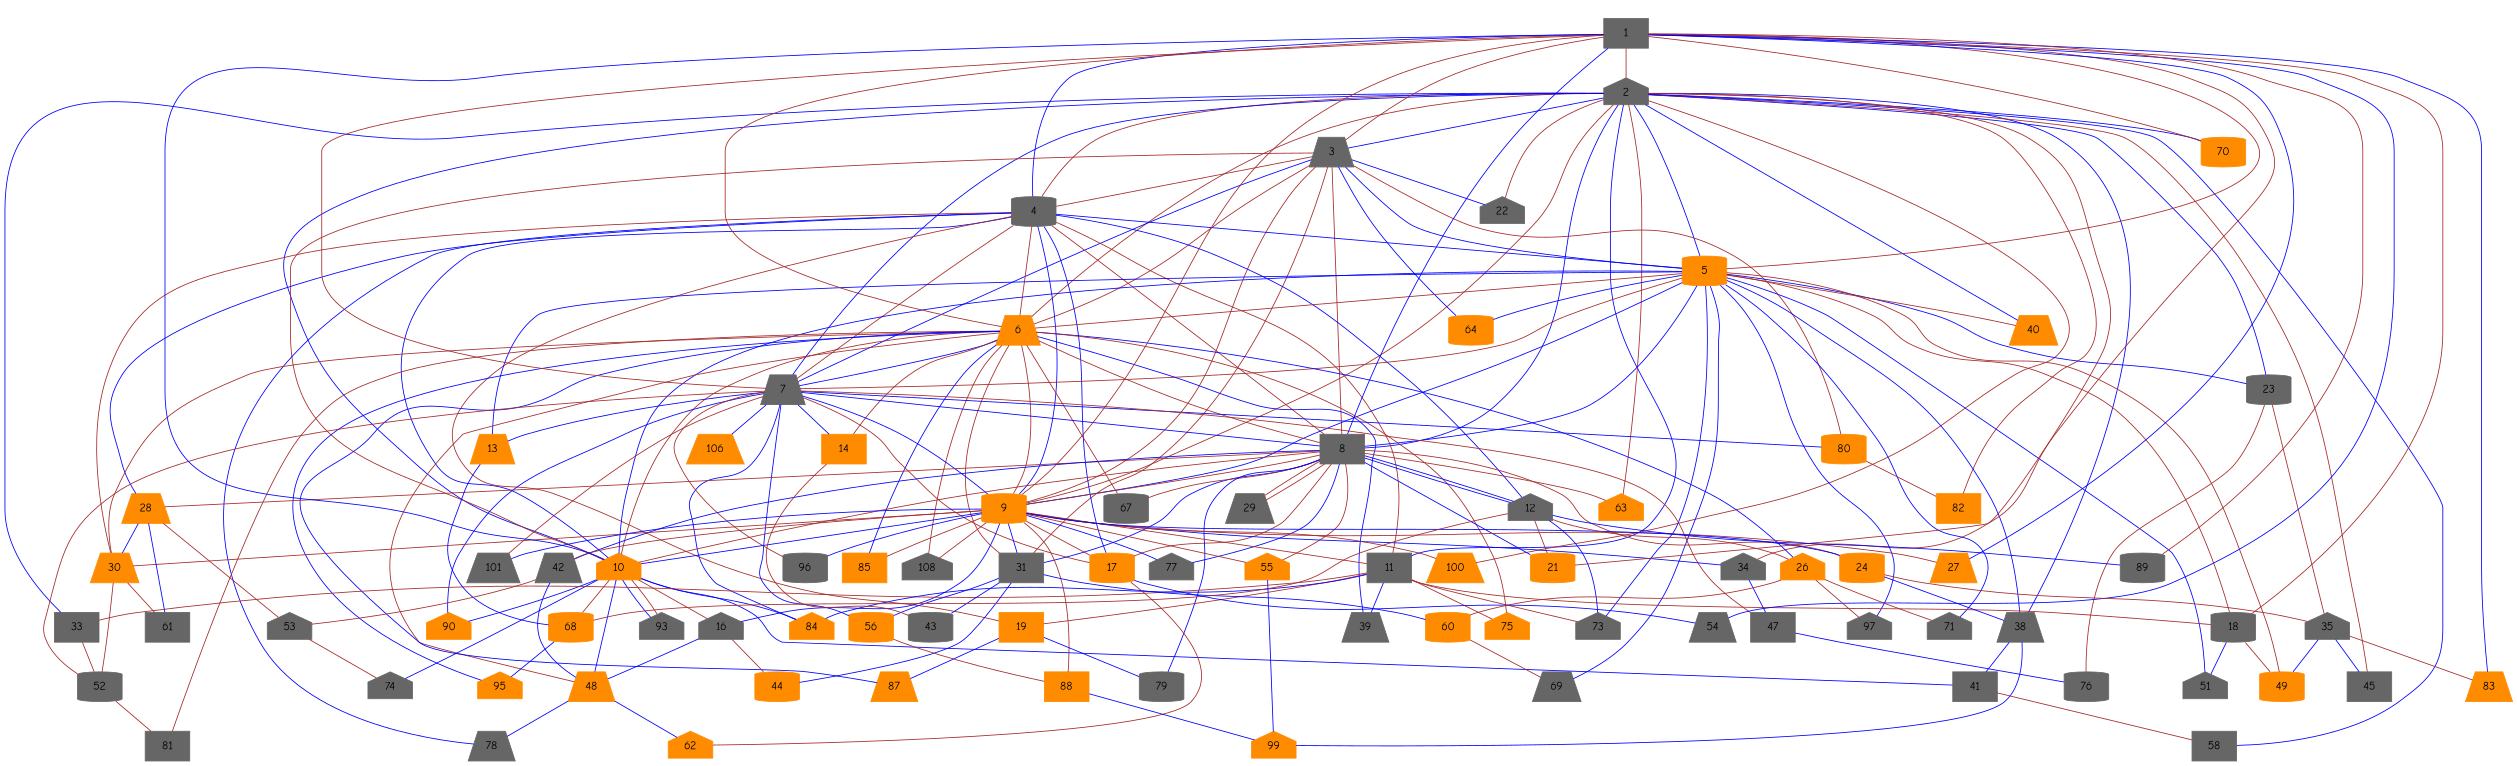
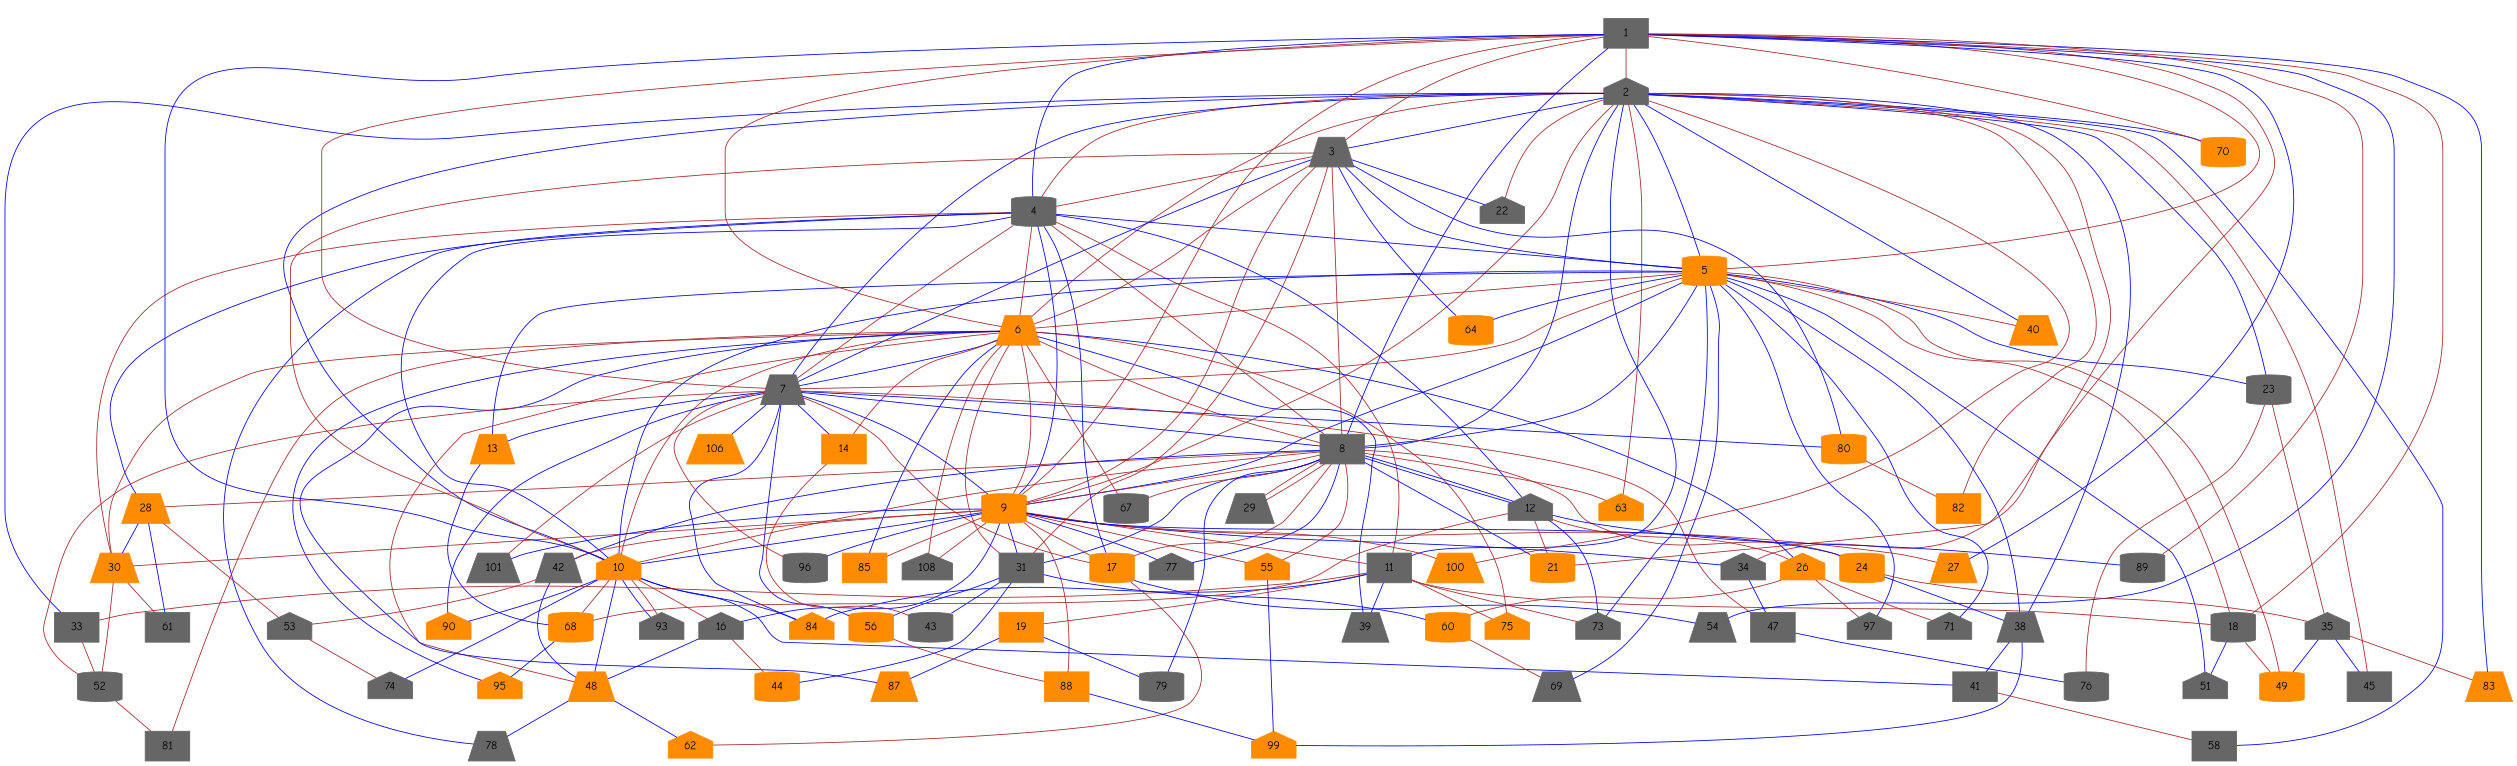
  graph {
    fontname="Comic Neue"
    node [color=gray40 fontname="Comic Neue" shape=house style=filled]
    edge [color=blue fontname="Comic Neue"]
    2 [super="+46"]
    3 [shape=trapezium super="+98"]
    4 [shape=cylinder super="+59"]
    5 [color=darkorange shape=cylinder super="+102"]
    6 [color=darkorange shape=trapezium super="+15"]
    7 [shape=trapezium super="+36"]
    8 [shape=box super="+96"]
    9 [color=darkorange shape=cylinder super="+105"]
    10 [color=darkorange super="+32"]
    70 [color=darkorange shape=cylinder]
    11 [shape=box super="+25"]
    22
    23 [shape=cylinder]
    33 [shape=box]
    34
    38 [shape=trapezium]
    40 [color=darkorange shape=trapezium]
    45 [shape=box]
    58 [shape=box]
    63 [color=darkorange]
    82 [color=darkorange shape=box]
    100 [color=darkorange shape=trapezium]
    1 [shape=box]
    18 [shape=cylinder super="+72"]
    21 [color=darkorange shape=cylinder]
    27 [color=darkorange shape=trapezium]
    54 [shape=trapezium]
    83 [color=darkorange shape=trapezium]
    89 [shape=cylinder]
    31 [shape=box super="+37"]
    64 [color=darkorange shape=cylinder]
    80 [color=darkorange shape=cylinder]
    12 [super="+66"]
    17 [color=darkorange shape=cylinder super="+20"]
    19 [color=darkorange shape=box]
    28 [color=darkorange shape=trapezium super="+65"]
    30 [color=darkorange shape=trapezium super="+57"]
    78 [shape=trapezium]
    13 [color=darkorange shape=trapezium]
    49 [color=darkorange shape=cylinder super="+110"]
    51
    69 [shape=trapezium]
    71
    73 [super="+104"]
    97
    14 [color=darkorange shape=box]
    26 [color=darkorange super="+50"]
    39 [shape=trapezium]
    48 [color=darkorange shape=trapezium super="+107"]
    67 [shape=cylinder]
    75 [color=darkorange]
    81 [shape=box]
    85 [color=darkorange shape=box]
    87 [color=darkorange shape=trapezium]
    95 [color=darkorange]
    108
    47 [shape=box]
    52 [shape=cylinder super="+86"]
    56 [color=darkorange shape=cylinder]
    84 [color=darkorange super="+92"]
    90 [color=darkorange]
    n62 [label=96 shape=cylinder]
    101 [shape=trapezium]
    106 [color=darkorange shape=trapezium]
    24 [color=darkorange shape=cylinder]
    29 [shape=trapezium]
    42 [shape=trapezium super="+94"]
    55 [color=darkorange]
    77
    79 [shape=cylinder]
    16
    88 [color=darkorange shape=box]
    41 [shape=box]
    68 [color=darkorange shape=cylinder super="+109"]
    74
    93
    35
    76 [shape=cylinder]
    99 [color=darkorange super="+103"]
    43 [shape=cylinder]
    44 [color=darkorange shape=cylinder]
    60 [color=darkorange shape=cylinder]
    62 [color=darkorange]
    53
    61 [shape=box]
    2 -- 3
    2 -- 4 [color=brown]
    2 -- 5
    2 -- 6 [color=brown weight=2]
    2 -- 7
    2 -- 8
    2 -- 9 [color=brown]
    2 -- 10
    2 -- 70
    2 -- 11
    2 -- 22 [color=brown]
    2 -- 23
    2 -- 33
    2 -- 34 [color=brown]
    2 -- 38
    2 -- 40
    2 -- 45 [color=brown]
    2 -- 58
    2 -- 63 [color=brown]
    2 -- 82 [color=brown]
    2 -- 100 [color=brown]
    3 -- 4 [color=brown]
    3 -- 5
    3 -- 6 [color=brown]
    3 -- 7
    3 -- 8 [color=brown]
    3 -- 9 [color=brown]
    3 -- 10 [color=brown]
    3 -- 22
    3 -- 31 [color=brown]
    3 -- 64
-   3 -- 80 [color=brown]
+   3 -- 80
    4 -- 5
    4 -- 6 [color=brown]
    4 -- 7 [color=brown]
    4 -- 8 [color=brown]
    4 -- 9
    4 -- 10
    4 -- 11 [color=brown]
    4 -- 12
    4 -- 17
-   4 -- 19 [color=brown]
    4 -- 28
    4 -- 30 [color=brown]
    4 -- 78
    5 -- 6 [color=brown]
    5 -- 7 [color=brown]
    5 -- 8
    5 -- 9
    5 -- 10
    5 -- 23
    5 -- 38
    5 -- 40 [color=brown]
    5 -- 18 [color=brown]
    5 -- 64
    5 -- 13
    5 -- 49 [color=brown]
    5 -- 51
    5 -- 69
    5 -- 71
    5 -- 73
    5 -- 97
    6 -- 7
    6 -- 8 [color=brown weight=2]
    6 -- 9 [color=brown]
    6 -- 10 [color=brown]
    6 -- 31 [color=brown]
    6 -- 30 [color=brown]
    6 -- 14 [color=brown]
    6 -- 26 [weight=2]
    6 -- 39
    6 -- 48 [color=brown]
    6 -- 67 [color=brown]
    6 -- 75 [color=brown]
    6 -- 81 [color=brown]
    6 -- 85
    6 -- 87
    6 -- 95
    6 -- 108 [color=brown]
    7 -- 8
    7 -- 9
    7 -- 80
    7 -- 17 [color=brown weight=2]
    7 -- 13
    7 -- 14
    7 -- 47 [color=brown]
    7 -- 52 [color=brown]
    7 -- 56
    7 -- 84
    7 -- 90
    7 -- n62 [color=brown]
    7 -- 101 [color=brown]
    7 -- 106 [weight=2]
    8 -- 9 [color=brown]
    8 -- 10 [color=brown weight=2]
    8 -- 63 [color=brown]
    8 -- 21
    8 -- 31
    8 -- 12
    8 -- 12
    8 -- 17 [color=brown]
    8 -- 28 [color=brown]
    8 -- 67 [color=brown]
    8 -- 24 [color=brown]
    8 -- 29 [color=brown]
    8 -- 29 [color=brown]
    8 -- 42
    8 -- 55 [color=brown]
    8 -- 77
    8 -- 79
    9 -- 10
    9 -- 11 [color=brown]
    9 -- 34
    9 -- 100 [color=brown]
    9 -- 27 [color=brown]
    9 -- 31
    9 -- 17 [color=brown]
    9 -- 30 [color=brown]
    9 -- 85 [color=brown]
    9 -- 108 [color=brown]
    9 -- n62
    9 -- 101
    9 -- 24
    9 -- 42 [color=brown]
    9 -- 55 [color=brown]
    9 -- 77
    9 -- 16
    9 -- 88 [color=brown]
    10 -- 48
    10 -- 84
    10 -- 90
    10 -- 16 [color=brown]
    10 -- 41
    10 -- 68 [color=brown]
    10 -- 74
    10 -- 93
    10 -- 93 [color=brown]
    11 -- 33 [color=brown]
    11 -- 18 [color=brown]
    11 -- 19 [color=brown]
    11 -- 73 [color=brown]
    11 -- 39
    11 -- 75 [color=brown]
    11 -- 84
    23 -- 35 [color=brown]
    23 -- 76 [color=brown]
    33 -- 52 [color=brown]
    34 -- 47
    38 -- 41
    38 -- 99
    1 -- 2 [color=brown]
    1 -- 3 [color=brown]
    1 -- 4
    1 -- 5 [color=brown]
    1 -- 6 [color=brown weight=2]
    1 -- 7 [color=brown]
    1 -- 8
    1 -- 9 [color=brown]
    1 -- 10
    1 -- 70 [color=brown]
    1 -- 18 [color=brown]
    1 -- 21 [color=brown]
    1 -- 27
    1 -- 54
    1 -- 83
    1 -- 89 [color=brown]
    18 -- 49 [color=brown]
    18 -- 51
    31 -- 56
    31 -- 43
    31 -- 44
    31 -- 60
    80 -- 82 [color=brown]
    12 -- 21 [color=brown]
    12 -- 89
    12 -- 73
    12 -- 26 [color=brown]
    12 -- 68 [color=brown]
    17 -- 54
    17 -- 62 [color=brown]
    19 -- 87
    19 -- 79
    28 -- 30
    28 -- 53 [color=brown]
    28 -- 61
    30 -- 52 [color=brown]
    30 -- 61 [color=brown]
    13 -- 68
    14 -- 43 [color=brown]
    26 -- 71 [color=brown]
    26 -- 97 [color=brown]
    26 -- 60 [color=brown]
    48 -- 78
    48 -- 62
    47 -- 76
    52 -- 81 [color=brown]
    56 -- 88 [color=brown]
    24 -- 38
    24 -- 35 [color=brown]
    42 -- 48
    42 -- 53 [color=brown]
    55 -- 99
    16 -- 48
    16 -- 44 [color=brown]
    88 -- 99
    41 -- 58 [color=brown]
    68 -- 95
    35 -- 45
    35 -- 83 [color=brown]
    35 -- 49
    60 -- 69 [color=brown]
    53 -- 74 [color=brown]
  }
